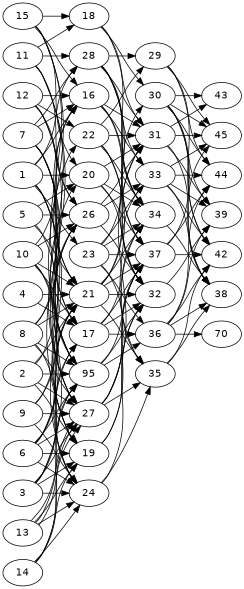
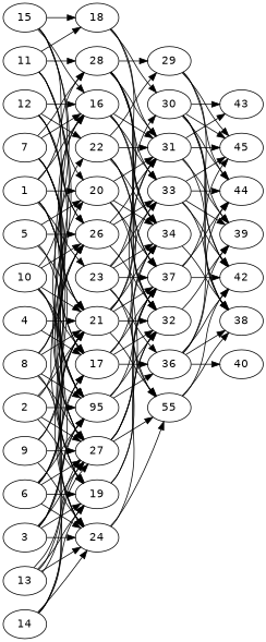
  digraph {
    fontname="DejaVu Sans"
    rankdir=LR
    node [alpha=0.09 fontname="DejaVu Sans"]
    edge [fontname="DejaVu Sans"]
    1 [expect_size=9724928]
    16 [alpha=0.03 expect_size=25861120]
    19 [alpha=0.00 expect_size=37808128]
    20 [alpha=0.12 expect_size=40288256]
    23 [alpha=0.07 expect_size=44561408]
    24 [expect_size=26479616]
    n7 [alpha=0.10 expect_size=45977600 label=95]
    28 [alpha=0.20 expect_size=15668224]
    31 [expect_size=36986880]
    33 [alpha=0.18 expect_size=5834752]
    34 [alpha=0.19 expect_size=22802432]
    37 [alpha=0.02 expect_size=28295168]
    32 [alpha=0.07 expect_size=5797888]
    36 [alpha=0.02 expect_size=19130368]
    30 [alpha=0.01 expect_size=7630848]
-   35 [alpha=0.06 expect_size=43774976]
+   35 [alpha=0.06 expect_size=43774976 label=55]
    29 [alpha=0.14 expect_size=7618560]
    45 [alpha=0.07 expect_size=15119360]
    38 [alpha=0.14 expect_size=41823232]
    39 [alpha=0.01 expect_size=41435136]
    43 [alpha=0.19 expect_size=22112256]
    42 [alpha=0.03 expect_size=6151168]
    44 [alpha=0.05 expect_size=16636928]
-   40 [alpha=0.02 expect_size=28331008 label=70]
+   40 [alpha=0.02 expect_size=28331008]
    2 [alpha=0.04 expect_size=49828864]
    21 [alpha=0.07 expect_size=51127296]
    22 [alpha=0.00 expect_size=50306048]
    27 [alpha=0.06 expect_size=5763072]
    3 [alpha=0.17 expect_size=38133760]
    4 [alpha=0.14 expect_size=39501824]
    17 [alpha=0.04 expect_size=14840832]
    5 [alpha=0.04 expect_size=49991680]
    26 [alpha=0.04 expect_size=46934016]
    6 [alpha=0.15 expect_size=37484544]
    7 [expect_size=22979584]
    8 [alpha=0.01 expect_size=34150400]
    9 [alpha=0.01 expect_size=6443008]
    10 [alpha=0.05 expect_size=34222080]
    11 [alpha=0.20 expect_size=7662592]
    18 [alpha=0.17 expect_size=35675136]
    12 [alpha=0.18 expect_size=27859968]
    13 [alpha=0.12 expect_size=36875264]
    14 [alpha=0.08 expect_size=30637056]
    15 [alpha=0.00 expect_size=17595392]
    1 -> 16
    1 -> 19
    1 -> 20
    1 -> 23
    1 -> 24
    1 -> n7
    1 -> 28
    16 -> 31
    16 -> 33
    16 -> 34
    16 -> 37
    19 -> 37
    19 -> 32
    20 -> 31
    20 -> 34
    20 -> 37
    20 -> 32
    23 -> 33
    23 -> 34
    23 -> 37
    23 -> 36
    23 -> 30
    23 -> 35
    24 -> 32
    24 -> 35
    n7 -> 37
    n7 -> 32
    n7 -> 36
    28 -> 31
    28 -> 33
    28 -> 34
    28 -> 37
    28 -> 32
    28 -> 29
    31 -> 45
    31 -> 38
    31 -> 39
    31 -> 43
    33 -> 45
    33 -> 38
    33 -> 39
    33 -> 42
    33 -> 44
    34 -> 38
    37 -> 45
    37 -> 42
    37 -> 44
    32 -> 39
    36 -> 38
    36 -> 39
    36 -> 42
    36 -> 44
    36 -> 40
    30 -> 45
    30 -> 38
    30 -> 39
    30 -> 43
    30 -> 42
    30 -> 44
    35 -> 38
    35 -> 42
    29 -> 45
    29 -> 42
    29 -> 44
    2 -> 19
    2 -> n7
    2 -> 21
    2 -> 22
    2 -> 27
    21 -> 31
    21 -> 33
    21 -> 34
    21 -> 37
    21 -> 32
    21 -> 35
    22 -> 31
    22 -> 34
    22 -> 32
    22 -> 35
    22 -> 29
    27 -> 31
    27 -> 34
    27 -> 37
    27 -> 35
    3 -> 19
    3 -> 20
    3 -> 24
    3 -> n7
    3 -> 21
    3 -> 27
    4 -> 21
    4 -> 17
    17 -> 34
    17 -> 37
    17 -> 32
    17 -> 36
    5 -> 19
    5 -> 20
    5 -> 21
    5 -> 26
    26 -> 31
    26 -> 33
    26 -> 32
    6 -> 19
    6 -> 24
    6 -> n7
    6 -> 21
    6 -> 27
    6 -> 17
    6 -> 26
    7 -> 16
    7 -> n7
    7 -> 28
    7 -> 21
    7 -> 27
    7 -> 17
    8 -> 16
    8 -> 24
    8 -> n7
    8 -> 21
    8 -> 27
    8 -> 26
    9 -> 24
    9 -> 21
    9 -> 27
    9 -> 26
    10 -> 16
    10 -> 24
    10 -> n7
    10 -> 21
    10 -> 17
    10 -> 26
    11 -> 19
    11 -> 28
    11 -> 27
    11 -> 26
    11 -> 18
    18 -> 31
    18 -> 34
    18 -> 30
    12 -> 16
    12 -> 21
    12 -> 22
    12 -> 27
    12 -> 26
    13 -> 19
    13 -> 24
    13 -> 27
    13 -> 27
    13 -> 17
    14 -> 19
    14 -> 24
    14 -> n7
    14 -> 27
    15 -> 16
    15 -> 20
    15 -> n7
    15 -> 17
    15 -> 18
  }
